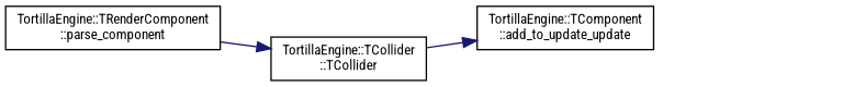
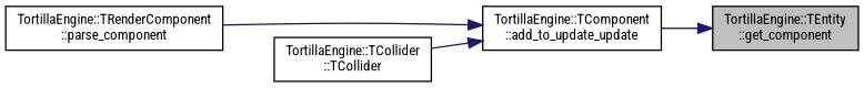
  digraph {
    fontname="Roboto Condensed"
    rankdir=RL
    node [color=black fillcolor=white fontname="Roboto Condensed" fontsize=10 shape=record style=filled]
    edge [color=midnightblue dir=back fontname="Roboto Condensed" fontsize=10 labelfontname=Helvetica labelfontsize=10 style=solid]
+   n1 [fillcolor=grey75 fontcolor=black height=0.2 label="TortillaEngine::TEntity\l::get_component" width=0.4]
    n2 [height=0.2 label="TortillaEngine::TComponent\l::add_to_update_update" width=0.4]
    n3 [height=0.2 label="TortillaEngine::TRenderComponent\l::parse_component" width=0.4]
    n4 [height=0.2 label="TortillaEngine::TCollider\l::TCollider" width=0.4]
-   n4 -> n3
+   n1 -> n2
+   n2 -> n3
    n2 -> n4
  }
